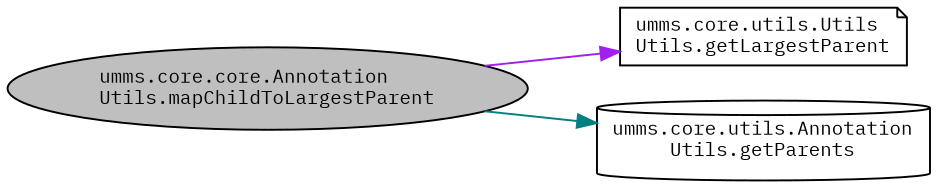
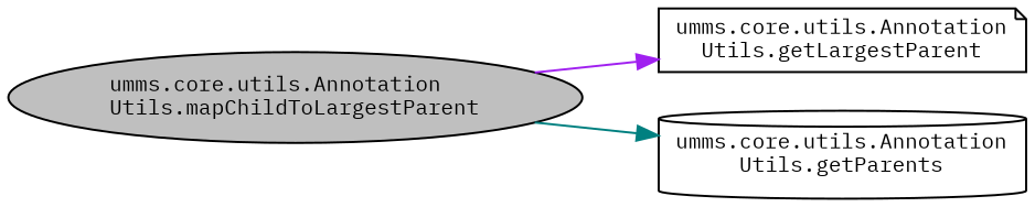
  digraph {
    fontname="IBM Plex Mono"
    rankdir=LR
    node [color=black fillcolor=white fontname="IBM Plex Mono" fontsize=10 style=filled]
    edge [fontname="IBM Plex Mono" fontsize=10 labelfontname=Helvetica labelfontsize=10 style=solid]
-   n1 [fillcolor=grey75 fontcolor=black height=0.2 label="umms.core.core.Annotation\lUtils.mapChildToLargestParent" shape=ellipse width=0.4]
-   n2 [height=0.2 label="umms.core.utils.Utils\lUtils.getLargestParent" shape=note width=0.4]
+   n1 [fillcolor=grey75 fontcolor=black height=0.2 label="umms.core.utils.Annotation\lUtils.mapChildToLargestParent" shape=ellipse width=0.4]
+   n2 [height=0.2 label="umms.core.utils.Annotation\lUtils.getLargestParent" shape=note width=0.4]
    n3 [height=0.2 label="umms.core.utils.Annotation\lUtils.getParents" shape=cylinder width=0.4]
    n1 -> n2 [color=purple]
    n1 -> n3 [color=teal]
  }
